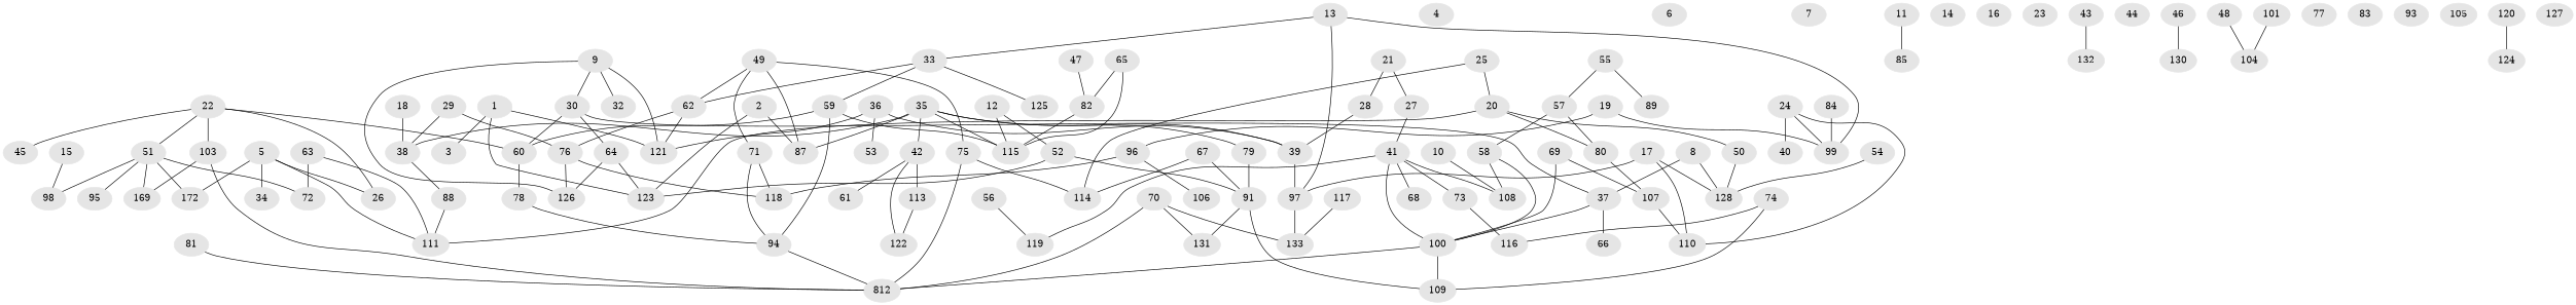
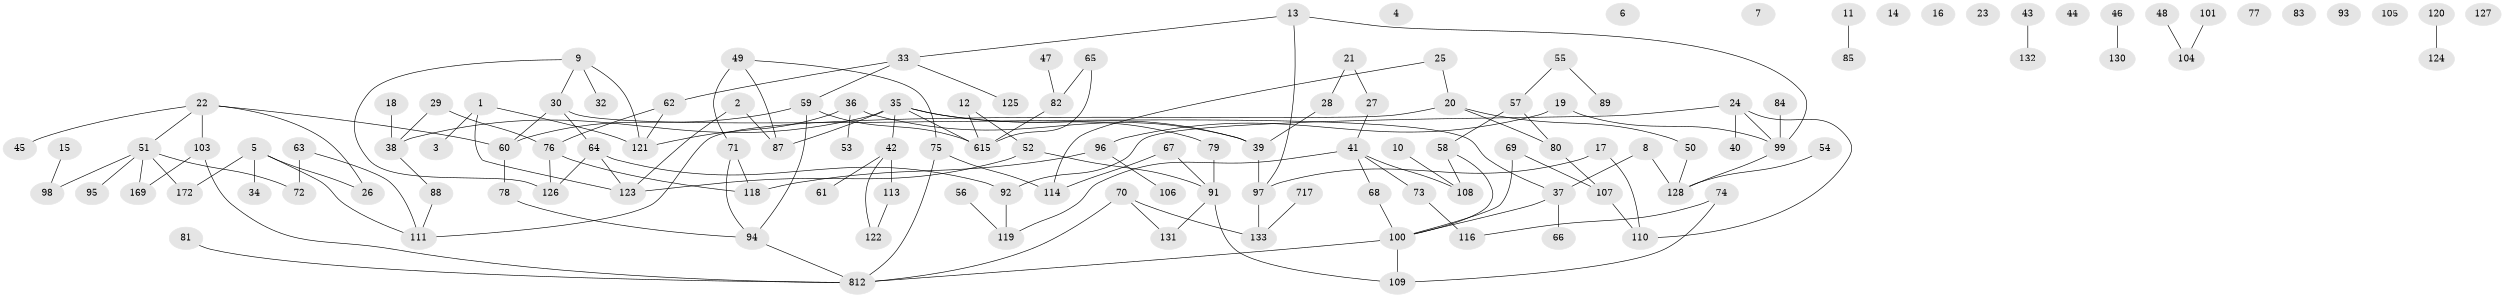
  graph {
    node [color=gray90 style=filled]
    1
    3
    121
    123
    2
    87
    4
    5
    26
    34
    n11 [label=172]
    111
    6
    7
    8
    37
    128
    66
    100
    9
    30
    32
    126
    60
    64
    10
    108
    69
    107
    11
    85
    12
    52
-   115
+   115 [label=615]
    91
    13
    33
    97
    99
    59
    62
    125
    133
    14
    15
    98
    16
    17
    110
    18
    38
    88
    19
    96
    118
    106
    20
    50
    80
    21
    27
    28
    41
    39
    22
    45
    51
    103
    72
    95
    n71 [label=169]
    78
    n73 [label=812]
    23
    24
    40
+   92
    119
    25
    114
    68
    73
    29
    76
    94
    35
    42
    79
    61
    113
    122
    47
    82
    36
    53
    109
    116
    43
    132
    44
    46
    130
    48
    104
    49
    71
    75
    131
    54
    55
    89
    57
    58
    56
    63
    65
    67
    70
    74
    77
    81
    83
    84
    93
    101
    105
-   117
+   117 [label=717]
    120
    124
    127
    1 -- 3
    1 -- 121
    1 -- 123
    2 -- 123
    2 -- 87
    5 -- 26
    5 -- 34
    5 -- n11
    5 -- 111
    8 -- 37
    8 -- 128
    37 -- 66
    37 -- 100
    100 -- n73
    100 -- 109
    9 -- 121
    9 -- 30
    9 -- 32
    9 -- 126
    30 -- 37
    30 -- 60
    30 -- 64
    60 -- 78
    64 -- 123
    64 -- 126
+   64 -- 92
    10 -- 108
    69 -- 100
    69 -- 107
    107 -- 110
    11 -- 85
    12 -- 52
    12 -- 115
    52 -- 123
    52 -- 91
    91 -- 109
    91 -- 131
    13 -- 33
    13 -- 97
    13 -- 99
    33 -- 59
    33 -- 62
    33 -- 125
    97 -- 133
    59 -- 60
    59 -- 115
    59 -- 94
    62 -- 121
    62 -- 76
    15 -- 98
-   17 -- 128
+   99 -- 128
    17 -- 97
    17 -- 110
    18 -- 38
    38 -- 88
    88 -- 111
    19 -- 99
    19 -- 96
    96 -- 118
    96 -- 106
    20 -- 111
    20 -- 50
    20 -- 80
    50 -- 128
    80 -- 107
    21 -- 27
    21 -- 28
    27 -- 41
    28 -- 39
    41 -- 108
    41 -- 119
    41 -- 68
    41 -- 73
    39 -- 97
    22 -- 26
    22 -- 60
    22 -- 45
    22 -- 51
    22 -- 103
    51 -- n11
    51 -- 98
    51 -- 72
    51 -- 95
    51 -- n71
    103 -- n71
    103 -- n73
    78 -- 94
    24 -- 99
    24 -- 110
    24 -- 40
+   24 -- 92
+   92 -- 119
    25 -- 20
    25 -- 114
-   41 -- 100
+   68 -- 100
    73 -- 116
    29 -- 38
    29 -- 76
    76 -- 126
    76 -- 118
    94 -- n73
    35 -- 87
    35 -- 115
    35 -- 38
    35 -- 39
    35 -- 42
    35 -- 79
    42 -- 61
    42 -- 113
    42 -- 122
    79 -- 91
    113 -- 122
    47 -- 82
    82 -- 115
    36 -- 121
    36 -- 39
    36 -- 53
    43 -- 132
    46 -- 130
    48 -- 104
    49 -- 87
-   49 -- 62
    49 -- 71
    49 -- 75
    71 -- 118
    71 -- 94
    75 -- n73
    75 -- 114
    54 -- 128
    55 -- 89
    55 -- 57
    57 -- 80
    57 -- 58
    58 -- 100
    58 -- 108
    56 -- 119
    63 -- 111
    63 -- 72
    65 -- 115
    65 -- 82
    67 -- 91
    67 -- 114
    70 -- 133
    70 -- n73
    70 -- 131
    74 -- 109
    74 -- 116
    81 -- n73
    84 -- 99
    101 -- 104
    117 -- 133
    120 -- 124
  }
